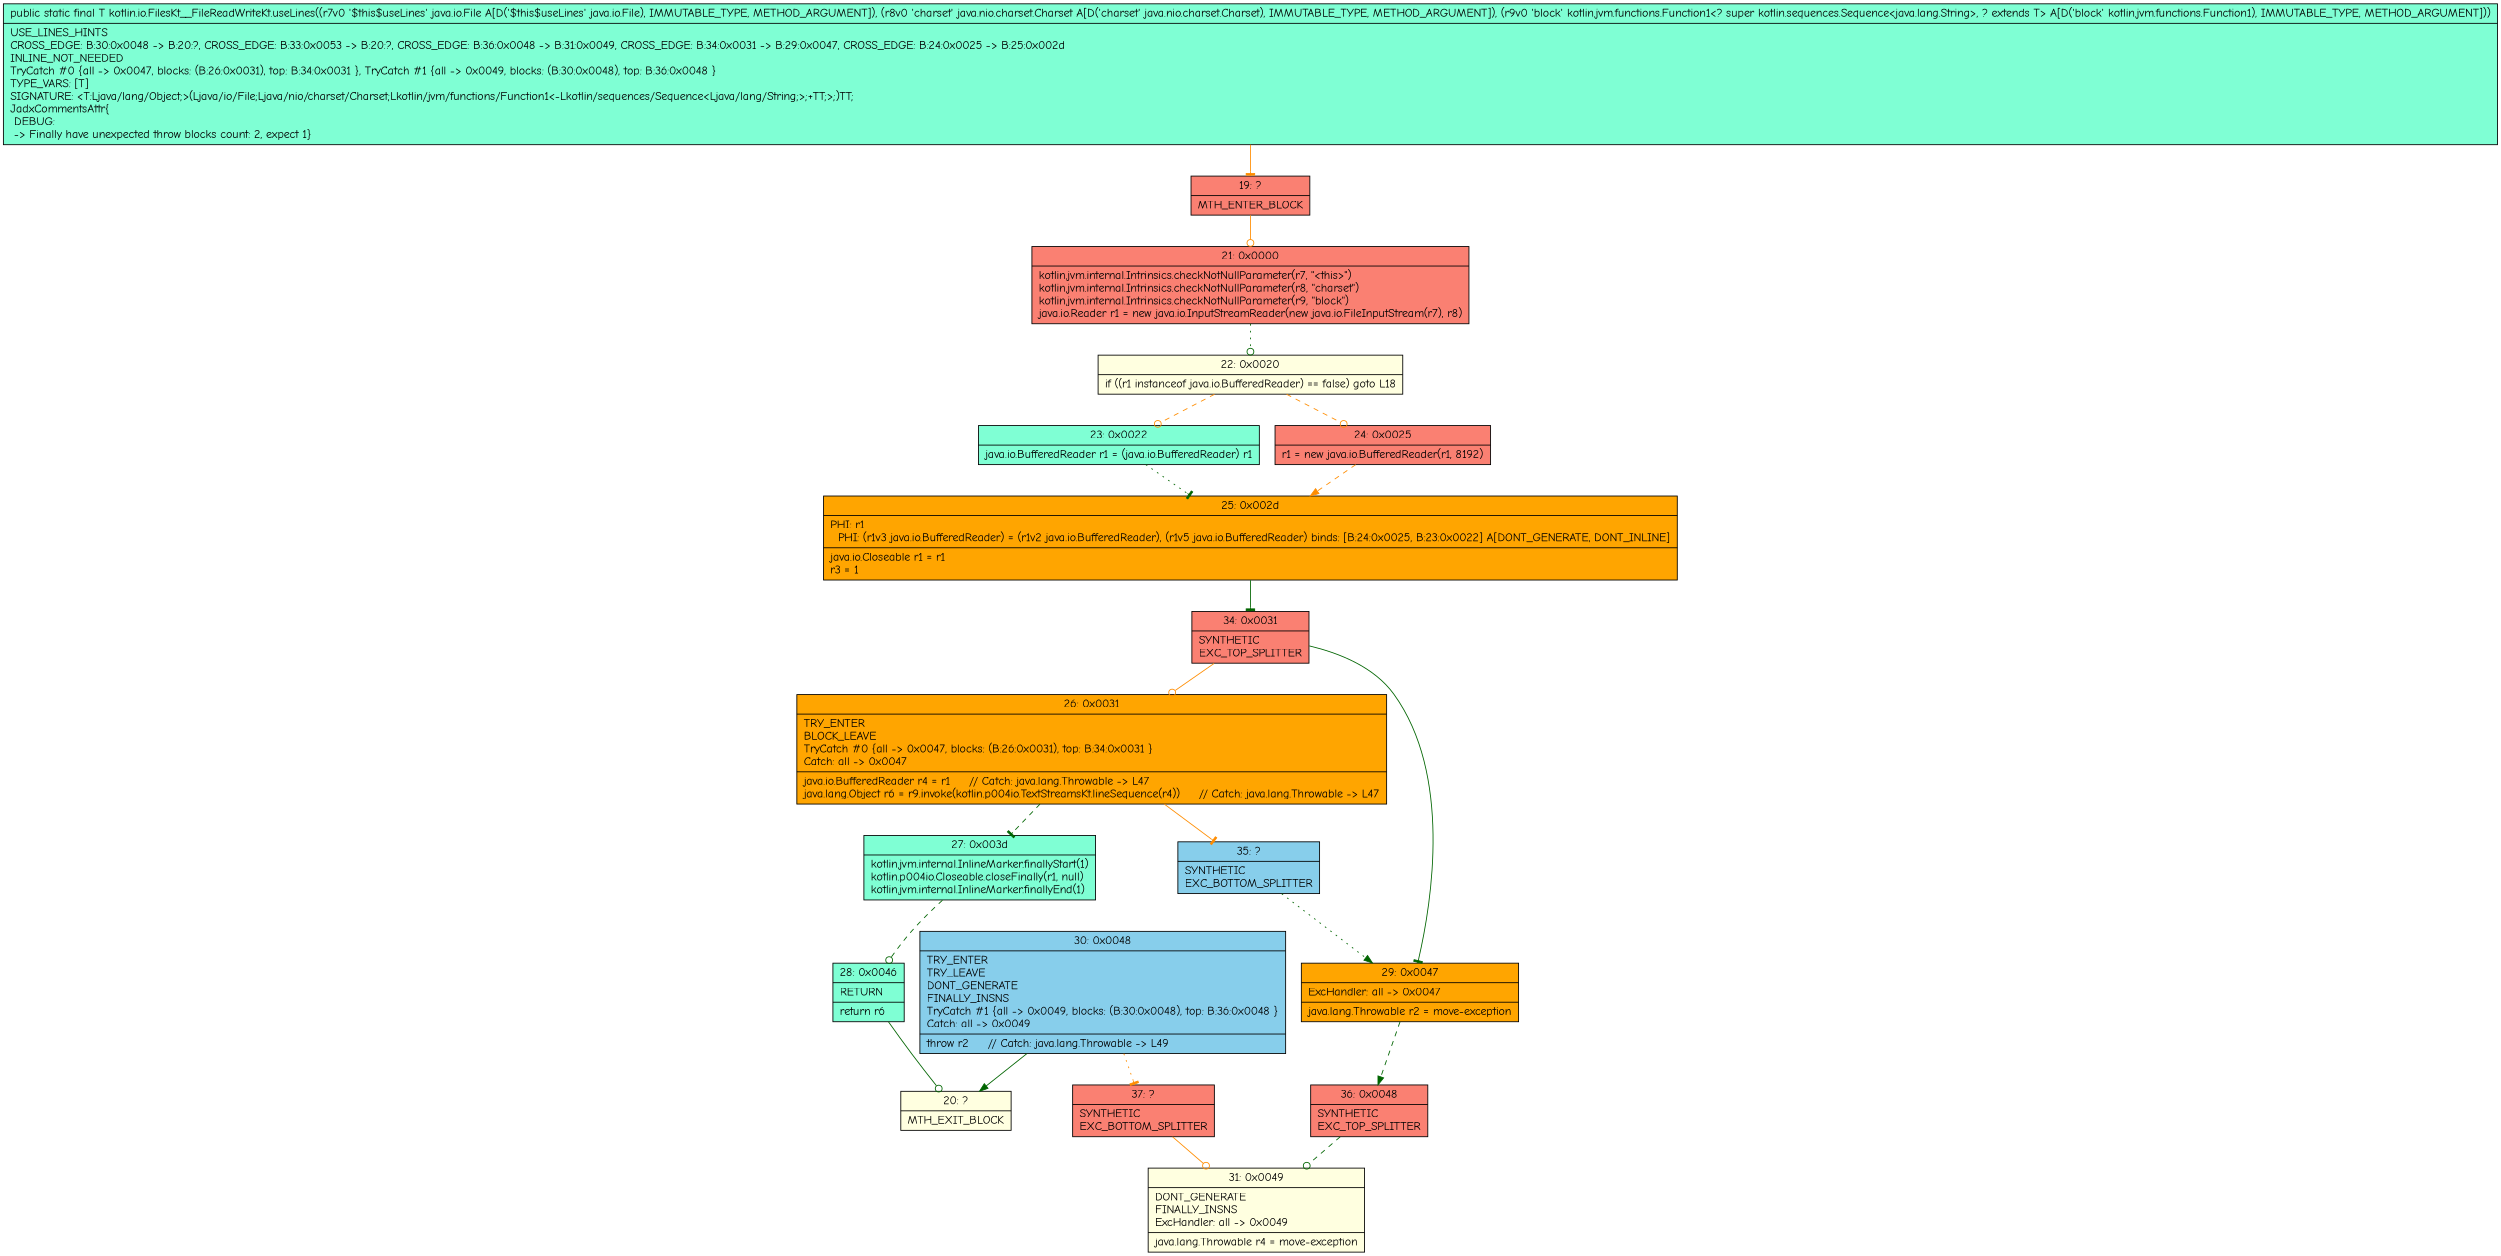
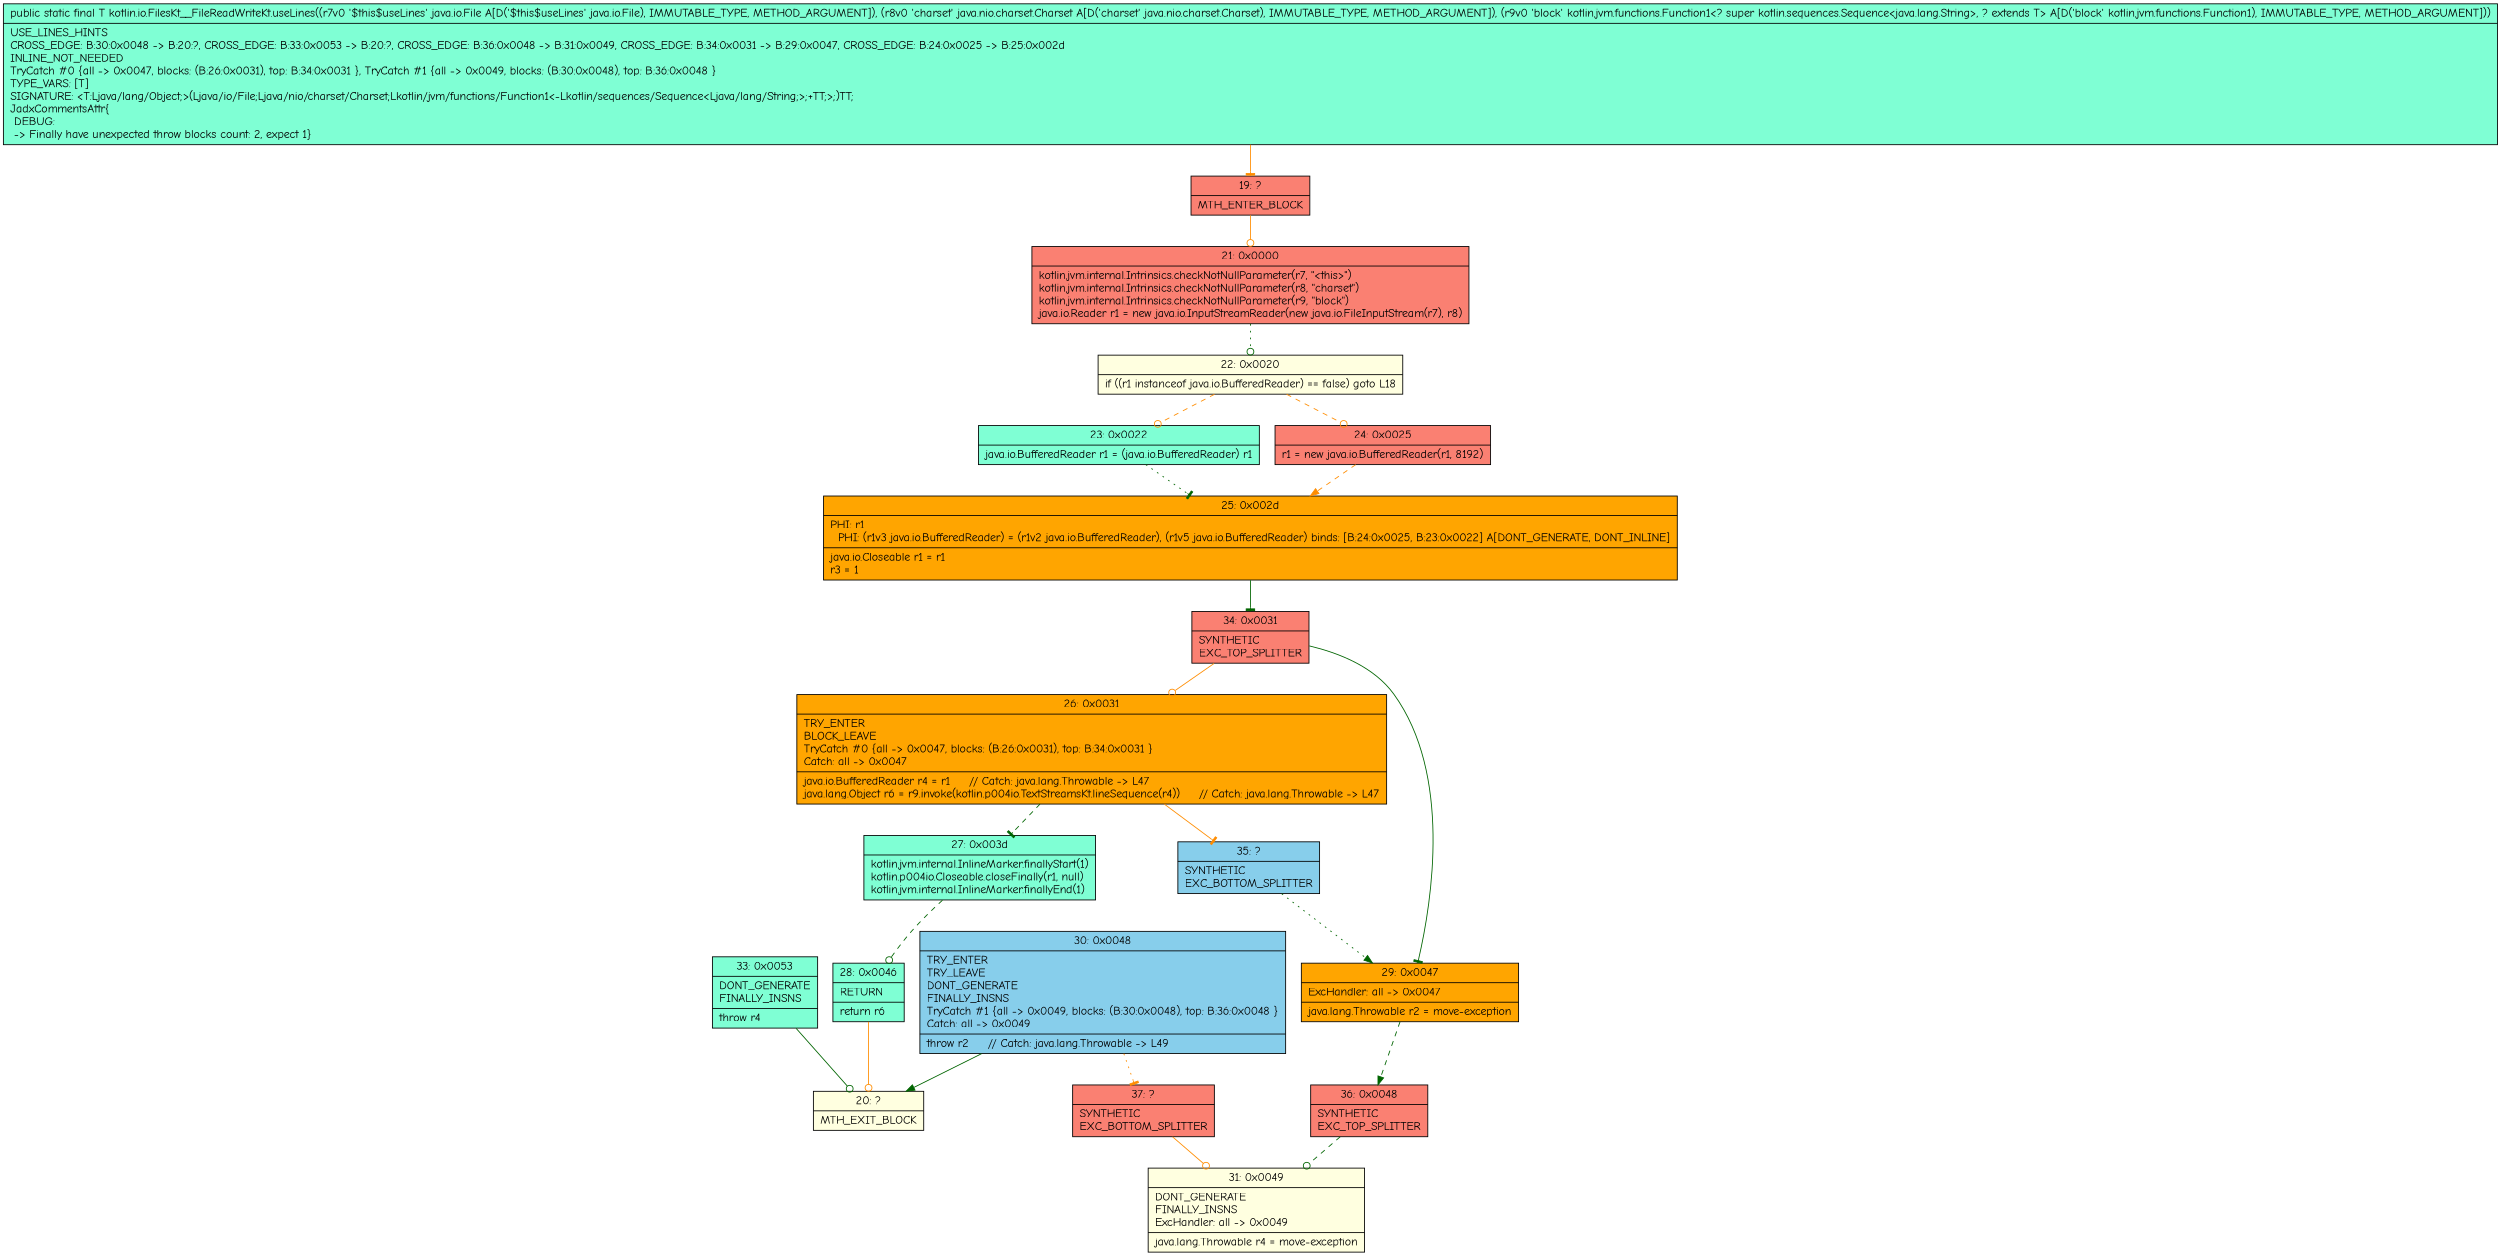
  digraph {
    fontname="Comic Neue"
    node [fillcolor=salmon fontname="Comic Neue" shape=record style=filled]
    edge [arrowhead=odot color=darkgreen fontname="Comic Neue" style=solid]
    n1 [label="{19\:\ ?|MTH_ENTER_BLOCK\l}"]
    n2 [label="{21\:\ 0x0000|kotlin.jvm.internal.Intrinsics.checkNotNullParameter(r7, \"\<this\>\")\lkotlin.jvm.internal.Intrinsics.checkNotNullParameter(r8, \"charset\")\lkotlin.jvm.internal.Intrinsics.checkNotNullParameter(r9, \"block\")\ljava.io.Reader r1 = new java.io.InputStreamReader(new java.io.FileInputStream(r7), r8)\l}"]
    n3 [fillcolor=lightyellow label="{22\:\ 0x0020|if ((r1 instanceof java.io.BufferedReader) == false) goto L18\l}"]
    n4 [fillcolor=aquamarine label="{23\:\ 0x0022|java.io.BufferedReader r1 = (java.io.BufferedReader) r1\l}"]
    n5 [label="{24\:\ 0x0025|r1 = new java.io.BufferedReader(r1, 8192)\l}"]
    n6 [fillcolor=orange label="{25\:\ 0x002d|PHI: r1 \l  PHI: (r1v3 java.io.BufferedReader) = (r1v2 java.io.BufferedReader), (r1v5 java.io.BufferedReader) binds: [B:24:0x0025, B:23:0x0022] A[DONT_GENERATE, DONT_INLINE]\l|java.io.Closeable r1 = r1\lr3 = 1\l}"]
    n7 [label="{34\:\ 0x0031|SYNTHETIC\lEXC_TOP_SPLITTER\l}"]
    n8 [fillcolor=orange label="{26\:\ 0x0031|TRY_ENTER\lBLOCK_LEAVE\lTryCatch #0 \{all \-\> 0x0047, blocks: (B:26:0x0031), top: B:34:0x0031 \}\lCatch: all \-\> 0x0047\l|java.io.BufferedReader r4 = r1     \/\/ Catch: java.lang.Throwable \-\> L47\ljava.lang.Object r6 = r9.invoke(kotlin.p004io.TextStreamsKt.lineSequence(r4))     \/\/ Catch: java.lang.Throwable \-\> L47\l}"]
    n9 [fillcolor=orange label="{29\:\ 0x0047|ExcHandler: all \-\> 0x0047\l|java.lang.Throwable r2 = move\-exception\l}"]
    n10 [fillcolor=aquamarine label="{27\:\ 0x003d|kotlin.jvm.internal.InlineMarker.finallyStart(1)\lkotlin.p004io.Closeable.closeFinally(r1, null)\lkotlin.jvm.internal.InlineMarker.finallyEnd(1)\l}"]
    n11 [fillcolor=skyblue label="{35\:\ ?|SYNTHETIC\lEXC_BOTTOM_SPLITTER\l}"]
    n12 [label="{36\:\ 0x0048|SYNTHETIC\lEXC_TOP_SPLITTER\l}"]
    n13 [fillcolor=aquamarine label="{28\:\ 0x0046|RETURN\l|return r6\l}"]
    n14 [fillcolor=lightyellow label="{20\:\ ?|MTH_EXIT_BLOCK\l}"]
    n15 [fillcolor=lightyellow label="{31\:\ 0x0049|DONT_GENERATE\lFINALLY_INSNS\lExcHandler: all \-\> 0x0049\l|java.lang.Throwable r4 = move\-exception\l}"]
    n16 [fillcolor=skyblue label="{30\:\ 0x0048|TRY_ENTER\lTRY_LEAVE\lDONT_GENERATE\lFINALLY_INSNS\lTryCatch #1 \{all \-\> 0x0049, blocks: (B:30:0x0048), top: B:36:0x0048 \}\lCatch: all \-\> 0x0049\l|throw r2     \/\/ Catch: java.lang.Throwable \-\> L49\l}"]
    n17 [label="{37\:\ ?|SYNTHETIC\lEXC_BOTTOM_SPLITTER\l}"]
+   n18 [fillcolor=aquamarine label="{33\:\ 0x0053|DONT_GENERATE\lFINALLY_INSNS\l|throw r4\l}"]
    n19 [fillcolor=aquamarine label="{public static final T kotlin.io.FilesKt__FileReadWriteKt.useLines((r7v0 '$this$useLines' java.io.File A[D('$this$useLines' java.io.File), IMMUTABLE_TYPE, METHOD_ARGUMENT]), (r8v0 'charset' java.nio.charset.Charset A[D('charset' java.nio.charset.Charset), IMMUTABLE_TYPE, METHOD_ARGUMENT]), (r9v0 'block' kotlin.jvm.functions.Function1\<? super kotlin.sequences.Sequence\<java.lang.String\>, ? extends T\> A[D('block' kotlin.jvm.functions.Function1), IMMUTABLE_TYPE, METHOD_ARGUMENT]))  | USE_LINES_HINTS\lCROSS_EDGE: B:30:0x0048 \-\> B:20:?, CROSS_EDGE: B:33:0x0053 \-\> B:20:?, CROSS_EDGE: B:36:0x0048 \-\> B:31:0x0049, CROSS_EDGE: B:34:0x0031 \-\> B:29:0x0047, CROSS_EDGE: B:24:0x0025 \-\> B:25:0x002d\lINLINE_NOT_NEEDED\lTryCatch #0 \{all \-\> 0x0047, blocks: (B:26:0x0031), top: B:34:0x0031 \}, TryCatch #1 \{all \-\> 0x0049, blocks: (B:30:0x0048), top: B:36:0x0048 \}\lTYPE_VARS: [T]\lSIGNATURE: \<T:Ljava\/lang\/Object;\>(Ljava\/io\/File;Ljava\/nio\/charset\/Charset;Lkotlin\/jvm\/functions\/Function1\<\-Lkotlin\/sequences\/Sequence\<Ljava\/lang\/String;\>;+TT;\>;)TT;\lJadxCommentsAttr\{\l DEBUG: \l \-\> Finally have unexpected throw blocks count: 2, expect 1\}\l}"]
    n1 -> n2 [color=darkorange]
    n2 -> n3 [style=dotted]
    n3 -> n4 [color=darkorange style=dashed]
    n3 -> n5 [color=darkorange style=dashed]
    n4 -> n6 [arrowhead=tee style=dotted]
    n5 -> n6 [arrowhead=normal color=darkorange style=dashed]
    n6 -> n7 [arrowhead=tee]
    n7 -> n8 [color=darkorange]
    n7 -> n9 [arrowhead=tee]
    n8 -> n10 [arrowhead=tee style=dashed]
    n8 -> n11 [arrowhead=tee color=darkorange]
    n9 -> n12 [arrowhead=normal style=dashed]
    n10 -> n13 [style=dashed]
    n11 -> n9 [arrowhead=normal style=dotted]
    n12 -> n15 [style=dashed]
-   n13 -> n14
+   n13 -> n14 [color=darkorange]
    n16 -> n14 [arrowhead=normal]
    n16 -> n17 [arrowhead=tee color=darkorange style=dotted]
    n17 -> n15 [color=darkorange]
+   n18 -> n14
    n19 -> n1 [arrowhead=tee color=darkorange]
  }
